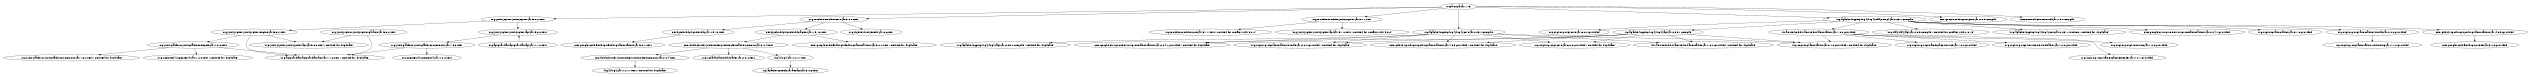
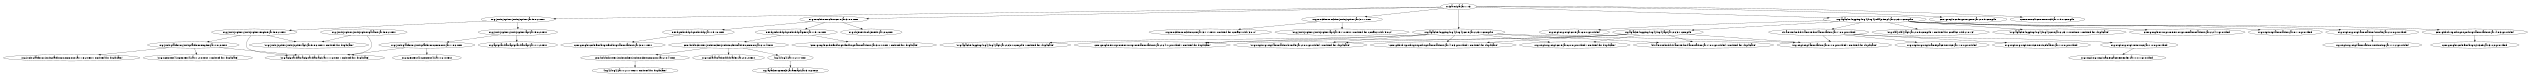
  digraph {
    "oripa:oripa:jar:1.73"
    "org.junit.jupiter:junit-jupiter:jar:5.8.2:test"
    "org.mockito:mockito-core:jar:3.0.0:test"
    "org.mockito:mockito-junit-jupiter:jar:3.7.7:test"
    "org.apache.logging.log4j:log4j-slf4j2-impl:jar:2.23.1:compile"
    "org.apache.logging.log4j:log4j-core:jar:2.23.1:compile"
    "com.google.code.gson:gson:jar:2.8.9:compile"
    "commons-cli:commons-cli:jar:1.5.0:compile"
    "org.junit.jupiter:junit-jupiter-api:jar:5.8.2:test"
    "org.junit.jupiter:junit-jupiter-engine:jar:5.8.2:test"
    "net.bytebuddy:byte-buddy:jar:1.9.10:test"
    "net.bytebuddy:byte-buddy-agent:jar:1.9.10:test"
    "org.objenesis:objenesis:jar:2.6:test"
    "(org.mockito:mockito-core:jar:3.7.7:test - omitted for conflict with 3.0.0)"
    "(org.junit.jupiter:junit-jupiter-api:jar:5.7.0:test - omitted for conflict with 5.8.2)"
    "org.osgi:org.osgi.core:jar:6.0.0:provided"
    "org.apache.logging.log4j:log4j-api:jar:2.23.1:compile"
    "(org.slf4j:slf4j-api:jar:2.0.9:compile - omitted for conflict with 2.0.13)"
    "(org.apache.logging.log4j:log4j-core:jar:2.23.1:runtime - omitted for duplicate)"
    "biz.aQute.bnd:biz.aQute.bnd.annotation:jar:7.0.0:provided"
    "com.google.errorprone:error_prone_annotations:jar:2.24.1:provided"
    "org.osgi:osgi.annotation:jar:8.1.0:provided"
    "org.osgi:org.osgi.annotation.bundle:jar:2.0.0:provided"
    "com.github.spotbugs:spotbugs-annotations:jar:4.8.3:provided"
    "(org.osgi:org.osgi.core:jar:6.0.0:provided - omitted for duplicate)"
    "(biz.aQute.bnd:biz.aQute.bnd.annotation:jar:7.0.0:provided - omitted for duplicate)"
    "(com.google.errorprone:error_prone_annotations:jar:2.24.1:provided - omitted for duplicate)"
    "(org.osgi:osgi.annotation:jar:8.1.0:provided - omitted for duplicate)"
    "(org.osgi:org.osgi.annotation.bundle:jar:2.0.0:provided - omitted for duplicate)"
    "(com.github.spotbugs:spotbugs-annotations:jar:4.8.3:provided - omitted for duplicate)"
    "(org.apache.logging.log4j:log4j-api:jar:2.23.1:compile - omitted for duplicate)"
    "org.junit.platform:junit-platform-commons:jar:1.8.2:test"
    "org.apiguardian:apiguardian-api:jar:1.1.2:test"
    "org.junit.jupiter:junit-jupiter-params:jar:5.8.2:test"
    "(org.apiguardian:apiguardian-api:jar:1.1.2:test - omitted for duplicate)"
    "(org.junit.jupiter:junit-jupiter-api:jar:5.8.2:test - omitted for duplicate)"
    "org.junit.platform:junit-platform-engine:jar:1.8.2:test"
    "com.google.code.findbugs:findbugs-annotations:jar:3.0.1:test"
    "com.kohlschutter.junixsocket:junixsocket-native-common:jar:2.0.4:test"
    "(com.google.code.findbugs:findbugs-annotations:jar:3.0.1:test - omitted for duplicate)"
    "org.osgi:org.osgi.namespace.extender:jar:1.0.1:provided"
    "org.osgi:org.osgi.namespace.service:jar:1.0.0:provided"
    "org.osgi:org.osgi.resource:jar:1.0.0:provided"
    "org.osgi:org.osgi.service.serviceloader:jar:1.0.0:provided"
    "org.osgi:org.osgi.annotation.versioning:jar:1.1.2:provided"
    "com.google.code.findbugs:jsr305:jar:3.0.2:provided"
    "org.opentest4j:opentest4j:jar:1.2.0:test"
    "(org.opentest4j:opentest4j:jar:1.2.0:test - omitted for duplicate)"
    "(org.junit.platform:junit-platform-commons:jar:1.8.2:test - omitted for duplicate)"
    "com.kohlschutter.junixsocket:junixsocket-common:jar:2.0.4:test"
    "org.scijava:native-lib-loader:jar:2.0.2:test"
    "log4j:log4j:jar:1.2.17:test"
    "(log4j:log4j:jar:1.2.17:test - omitted for duplicate)"
    "org.apache.openejb:javaee-api:jar:5.0-2:test"
    "oripa:oripa:jar:1.73" -> "org.junit.jupiter:junit-jupiter:jar:5.8.2:test"
    "oripa:oripa:jar:1.73" -> "org.mockito:mockito-core:jar:3.0.0:test"
    "oripa:oripa:jar:1.73" -> "org.mockito:mockito-junit-jupiter:jar:3.7.7:test"
    "oripa:oripa:jar:1.73" -> "org.apache.logging.log4j:log4j-slf4j2-impl:jar:2.23.1:compile"
    "oripa:oripa:jar:1.73" -> "org.apache.logging.log4j:log4j-core:jar:2.23.1:compile"
    "oripa:oripa:jar:1.73" -> "com.google.code.gson:gson:jar:2.8.9:compile"
    "oripa:oripa:jar:1.73" -> "commons-cli:commons-cli:jar:1.5.0:compile"
    "org.junit.jupiter:junit-jupiter:jar:5.8.2:test" -> "org.junit.jupiter:junit-jupiter-api:jar:5.8.2:test"
    "org.junit.jupiter:junit-jupiter:jar:5.8.2:test" -> "org.junit.jupiter:junit-jupiter-engine:jar:5.8.2:test"
    "org.mockito:mockito-core:jar:3.0.0:test" -> "net.bytebuddy:byte-buddy:jar:1.9.10:test"
    "org.mockito:mockito-core:jar:3.0.0:test" -> "net.bytebuddy:byte-buddy-agent:jar:1.9.10:test"
    "org.mockito:mockito-core:jar:3.0.0:test" -> "org.objenesis:objenesis:jar:2.6:test"
    "org.mockito:mockito-junit-jupiter:jar:3.7.7:test" -> "(org.mockito:mockito-core:jar:3.7.7:test - omitted for conflict with 3.0.0)"
    "org.mockito:mockito-junit-jupiter:jar:3.7.7:test" -> "(org.junit.jupiter:junit-jupiter-api:jar:5.7.0:test - omitted for conflict with 5.8.2)"
    "org.apache.logging.log4j:log4j-slf4j2-impl:jar:2.23.1:compile" -> "org.osgi:org.osgi.core:jar:6.0.0:provided"
    "org.apache.logging.log4j:log4j-slf4j2-impl:jar:2.23.1:compile" -> "org.apache.logging.log4j:log4j-api:jar:2.23.1:compile"
    "org.apache.logging.log4j:log4j-slf4j2-impl:jar:2.23.1:compile" -> "(org.slf4j:slf4j-api:jar:2.0.9:compile - omitted for conflict with 2.0.13)"
    "org.apache.logging.log4j:log4j-slf4j2-impl:jar:2.23.1:compile" -> "(org.apache.logging.log4j:log4j-core:jar:2.23.1:runtime - omitted for duplicate)"
    "org.apache.logging.log4j:log4j-slf4j2-impl:jar:2.23.1:compile" -> "biz.aQute.bnd:biz.aQute.bnd.annotation:jar:7.0.0:provided"
    "org.apache.logging.log4j:log4j-slf4j2-impl:jar:2.23.1:compile" -> "com.google.errorprone:error_prone_annotations:jar:2.24.1:provided"
    "org.apache.logging.log4j:log4j-slf4j2-impl:jar:2.23.1:compile" -> "org.osgi:osgi.annotation:jar:8.1.0:provided"
    "org.apache.logging.log4j:log4j-slf4j2-impl:jar:2.23.1:compile" -> "org.osgi:org.osgi.annotation.bundle:jar:2.0.0:provided"
    "org.apache.logging.log4j:log4j-slf4j2-impl:jar:2.23.1:compile" -> "com.github.spotbugs:spotbugs-annotations:jar:4.8.3:provided"
    "org.apache.logging.log4j:log4j-core:jar:2.23.1:compile" -> "(org.osgi:org.osgi.core:jar:6.0.0:provided - omitted for duplicate)"
    "org.apache.logging.log4j:log4j-core:jar:2.23.1:compile" -> "(biz.aQute.bnd:biz.aQute.bnd.annotation:jar:7.0.0:provided - omitted for duplicate)"
    "org.apache.logging.log4j:log4j-core:jar:2.23.1:compile" -> "(com.google.errorprone:error_prone_annotations:jar:2.24.1:provided - omitted for duplicate)"
    "org.apache.logging.log4j:log4j-core:jar:2.23.1:compile" -> "(org.osgi:osgi.annotation:jar:8.1.0:provided - omitted for duplicate)"
    "org.apache.logging.log4j:log4j-core:jar:2.23.1:compile" -> "(org.osgi:org.osgi.annotation.bundle:jar:2.0.0:provided - omitted for duplicate)"
    "org.apache.logging.log4j:log4j-core:jar:2.23.1:compile" -> "(com.github.spotbugs:spotbugs-annotations:jar:4.8.3:provided - omitted for duplicate)"
    "org.apache.logging.log4j:log4j-core:jar:2.23.1:compile" -> "(org.apache.logging.log4j:log4j-api:jar:2.23.1:compile - omitted for duplicate)"
    "org.junit.jupiter:junit-jupiter-api:jar:5.8.2:test" -> "org.junit.platform:junit-platform-commons:jar:1.8.2:test"
-   "org.apiguardian:apiguardian-api:jar:1.1.2:test" -> "org.junit.jupiter:junit-jupiter-api:jar:5.8.2:test"
+   "org.junit.jupiter:junit-jupiter-api:jar:5.8.2:test" -> "org.apiguardian:apiguardian-api:jar:1.1.2:test"
    "org.junit.jupiter:junit-jupiter-engine:jar:5.8.2:test" -> "(org.apiguardian:apiguardian-api:jar:1.1.2:test - omitted for duplicate)"
    "org.junit.jupiter:junit-jupiter-engine:jar:5.8.2:test" -> "(org.junit.jupiter:junit-jupiter-api:jar:5.8.2:test - omitted for duplicate)"
    "org.junit.jupiter:junit-jupiter-engine:jar:5.8.2:test" -> "org.junit.platform:junit-platform-engine:jar:1.8.2:test"
    "net.bytebuddy:byte-buddy:jar:1.9.10:test" -> "com.google.code.findbugs:findbugs-annotations:jar:3.0.1:test"
    "net.bytebuddy:byte-buddy-agent:jar:1.9.10:test" -> "com.kohlschutter.junixsocket:junixsocket-native-common:jar:2.0.4:test"
    "net.bytebuddy:byte-buddy-agent:jar:1.9.10:test" -> "(com.google.code.findbugs:findbugs-annotations:jar:3.0.1:test - omitted for duplicate)"
    "org.apache.logging.log4j:log4j-api:jar:2.23.1:compile" -> "(org.osgi:org.osgi.core:jar:6.0.0:provided - omitted for duplicate)"
    "org.apache.logging.log4j:log4j-api:jar:2.23.1:compile" -> "(biz.aQute.bnd:biz.aQute.bnd.annotation:jar:7.0.0:provided - omitted for duplicate)"
    "org.apache.logging.log4j:log4j-api:jar:2.23.1:compile" -> "(com.google.errorprone:error_prone_annotations:jar:2.24.1:provided - omitted for duplicate)"
    "org.apache.logging.log4j:log4j-api:jar:2.23.1:compile" -> "(org.osgi:osgi.annotation:jar:8.1.0:provided - omitted for duplicate)"
    "org.apache.logging.log4j:log4j-api:jar:2.23.1:compile" -> "(org.osgi:org.osgi.annotation.bundle:jar:2.0.0:provided - omitted for duplicate)"
    "org.apache.logging.log4j:log4j-api:jar:2.23.1:compile" -> "(com.github.spotbugs:spotbugs-annotations:jar:4.8.3:provided - omitted for duplicate)"
    "biz.aQute.bnd:biz.aQute.bnd.annotation:jar:7.0.0:provided" -> "(org.osgi:osgi.annotation:jar:8.1.0:provided - omitted for duplicate)"
-   "biz.aQute.bnd:biz.aQute.bnd.annotation:jar:7.0.0:provided" -> "org.osgi:org.osgi.namespace.extender:jar:1.0.1:provided"
+   "org.osgi:org.osgi.resource:jar:1.0.0:provided" -> "org.osgi:org.osgi.namespace.extender:jar:1.0.1:provided"
    "biz.aQute.bnd:biz.aQute.bnd.annotation:jar:7.0.0:provided" -> "org.osgi:org.osgi.namespace.service:jar:1.0.0:provided"
    "biz.aQute.bnd:biz.aQute.bnd.annotation:jar:7.0.0:provided" -> "org.osgi:org.osgi.resource:jar:1.0.0:provided"
    "biz.aQute.bnd:biz.aQute.bnd.annotation:jar:7.0.0:provided" -> "org.osgi:org.osgi.service.serviceloader:jar:1.0.0:provided"
    "org.osgi:org.osgi.annotation.bundle:jar:2.0.0:provided" -> "org.osgi:org.osgi.annotation.versioning:jar:1.1.2:provided"
    "com.github.spotbugs:spotbugs-annotations:jar:4.8.3:provided" -> "com.google.code.findbugs:jsr305:jar:3.0.2:provided"
    "org.junit.platform:junit-platform-commons:jar:1.8.2:test" -> "(org.apiguardian:apiguardian-api:jar:1.1.2:test - omitted for duplicate)"
    "org.junit.platform:junit-platform-commons:jar:1.8.2:test" -> "org.opentest4j:opentest4j:jar:1.2.0:test"
    "org.junit.jupiter:junit-jupiter-params:jar:5.8.2:test" -> "(org.apiguardian:apiguardian-api:jar:1.1.2:test - omitted for duplicate)"
    "org.junit.jupiter:junit-jupiter-params:jar:5.8.2:test" -> "(org.junit.jupiter:junit-jupiter-api:jar:5.8.2:test - omitted for duplicate)"
    "org.junit.platform:junit-platform-engine:jar:1.8.2:test" -> "(org.apiguardian:apiguardian-api:jar:1.1.2:test - omitted for duplicate)"
    "org.junit.platform:junit-platform-engine:jar:1.8.2:test" -> "(org.opentest4j:opentest4j:jar:1.2.0:test - omitted for duplicate)"
    "org.junit.platform:junit-platform-engine:jar:1.8.2:test" -> "(org.junit.platform:junit-platform-commons:jar:1.8.2:test - omitted for duplicate)"
    "com.kohlschutter.junixsocket:junixsocket-native-common:jar:2.0.4:test" -> "com.kohlschutter.junixsocket:junixsocket-common:jar:2.0.4:test"
    "com.kohlschutter.junixsocket:junixsocket-native-common:jar:2.0.4:test" -> "org.scijava:native-lib-loader:jar:2.0.2:test"
    "com.kohlschutter.junixsocket:junixsocket-native-common:jar:2.0.4:test" -> "log4j:log4j:jar:1.2.17:test"
    "com.kohlschutter.junixsocket:junixsocket-common:jar:2.0.4:test" -> "(log4j:log4j:jar:1.2.17:test - omitted for duplicate)"
    "log4j:log4j:jar:1.2.17:test" -> "org.apache.openejb:javaee-api:jar:5.0-2:test"
  }
